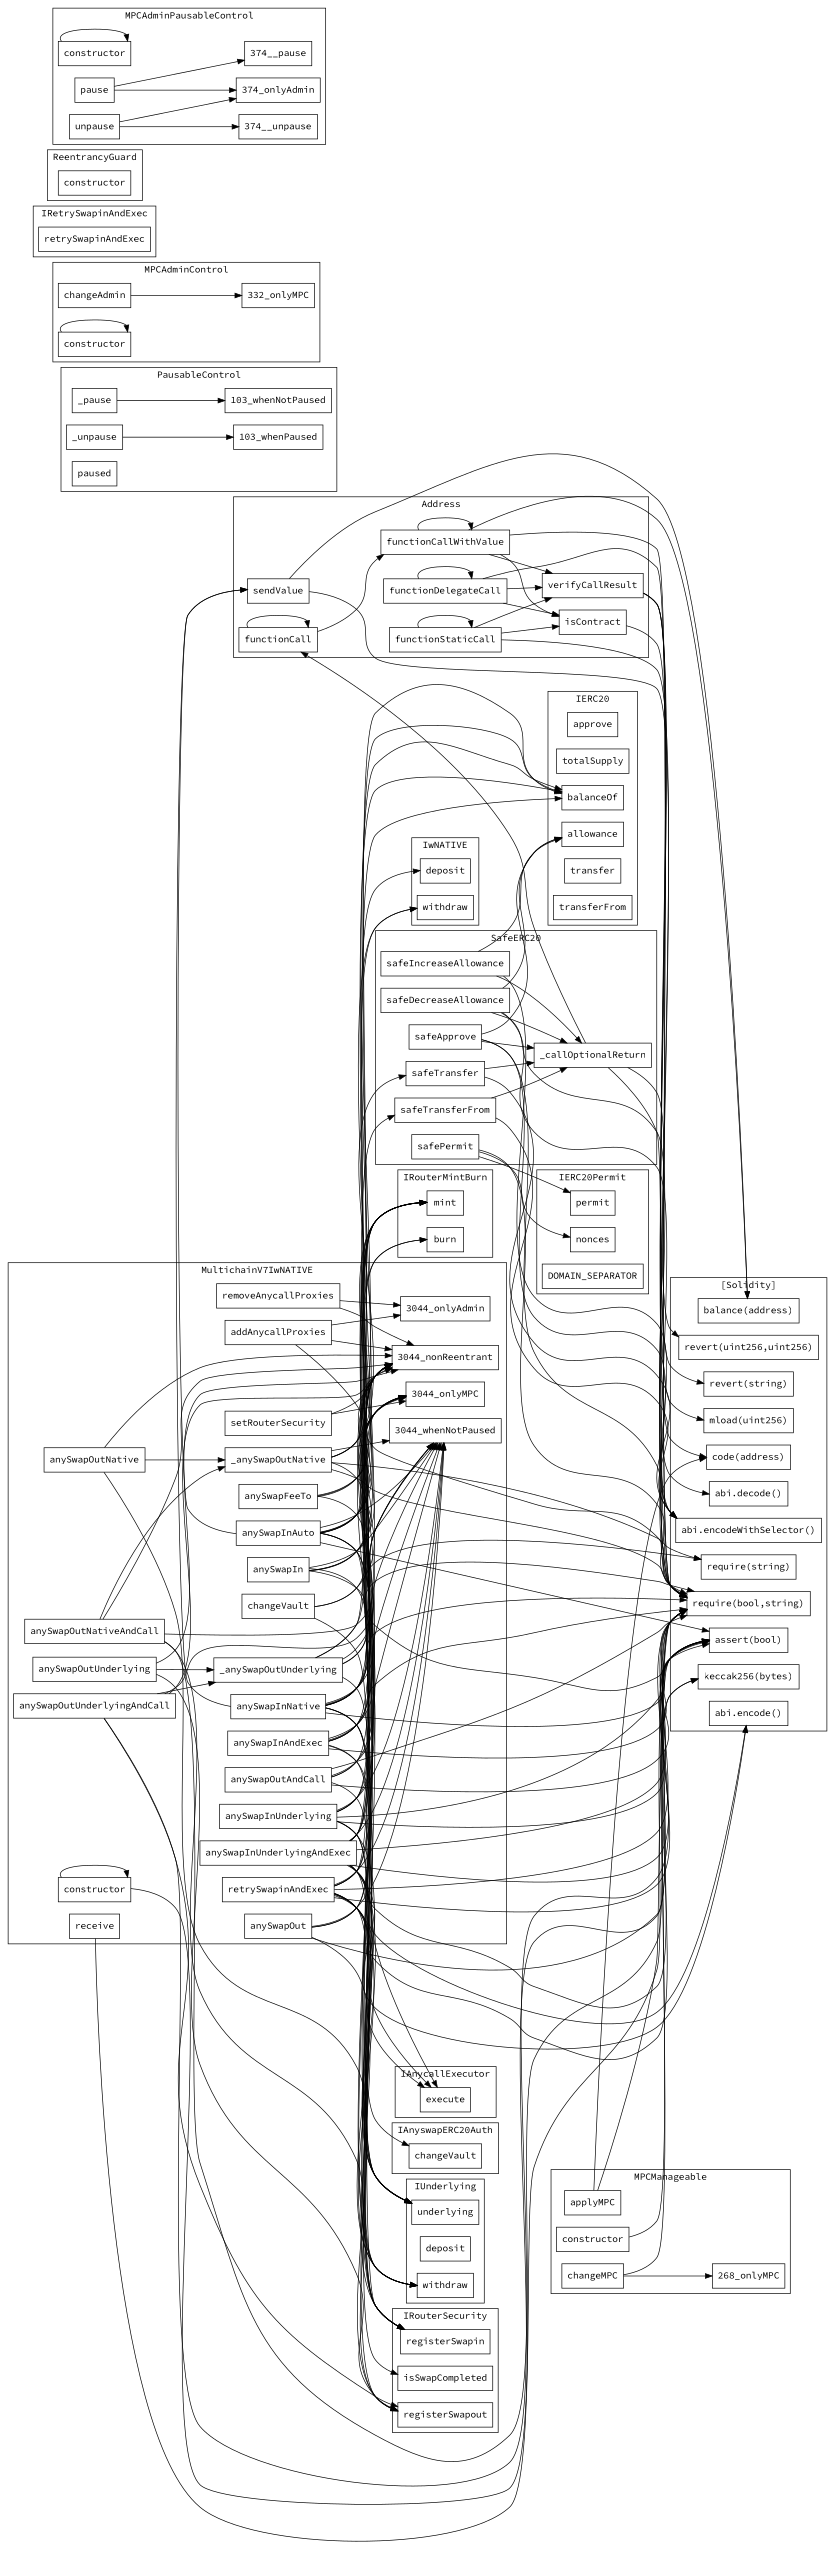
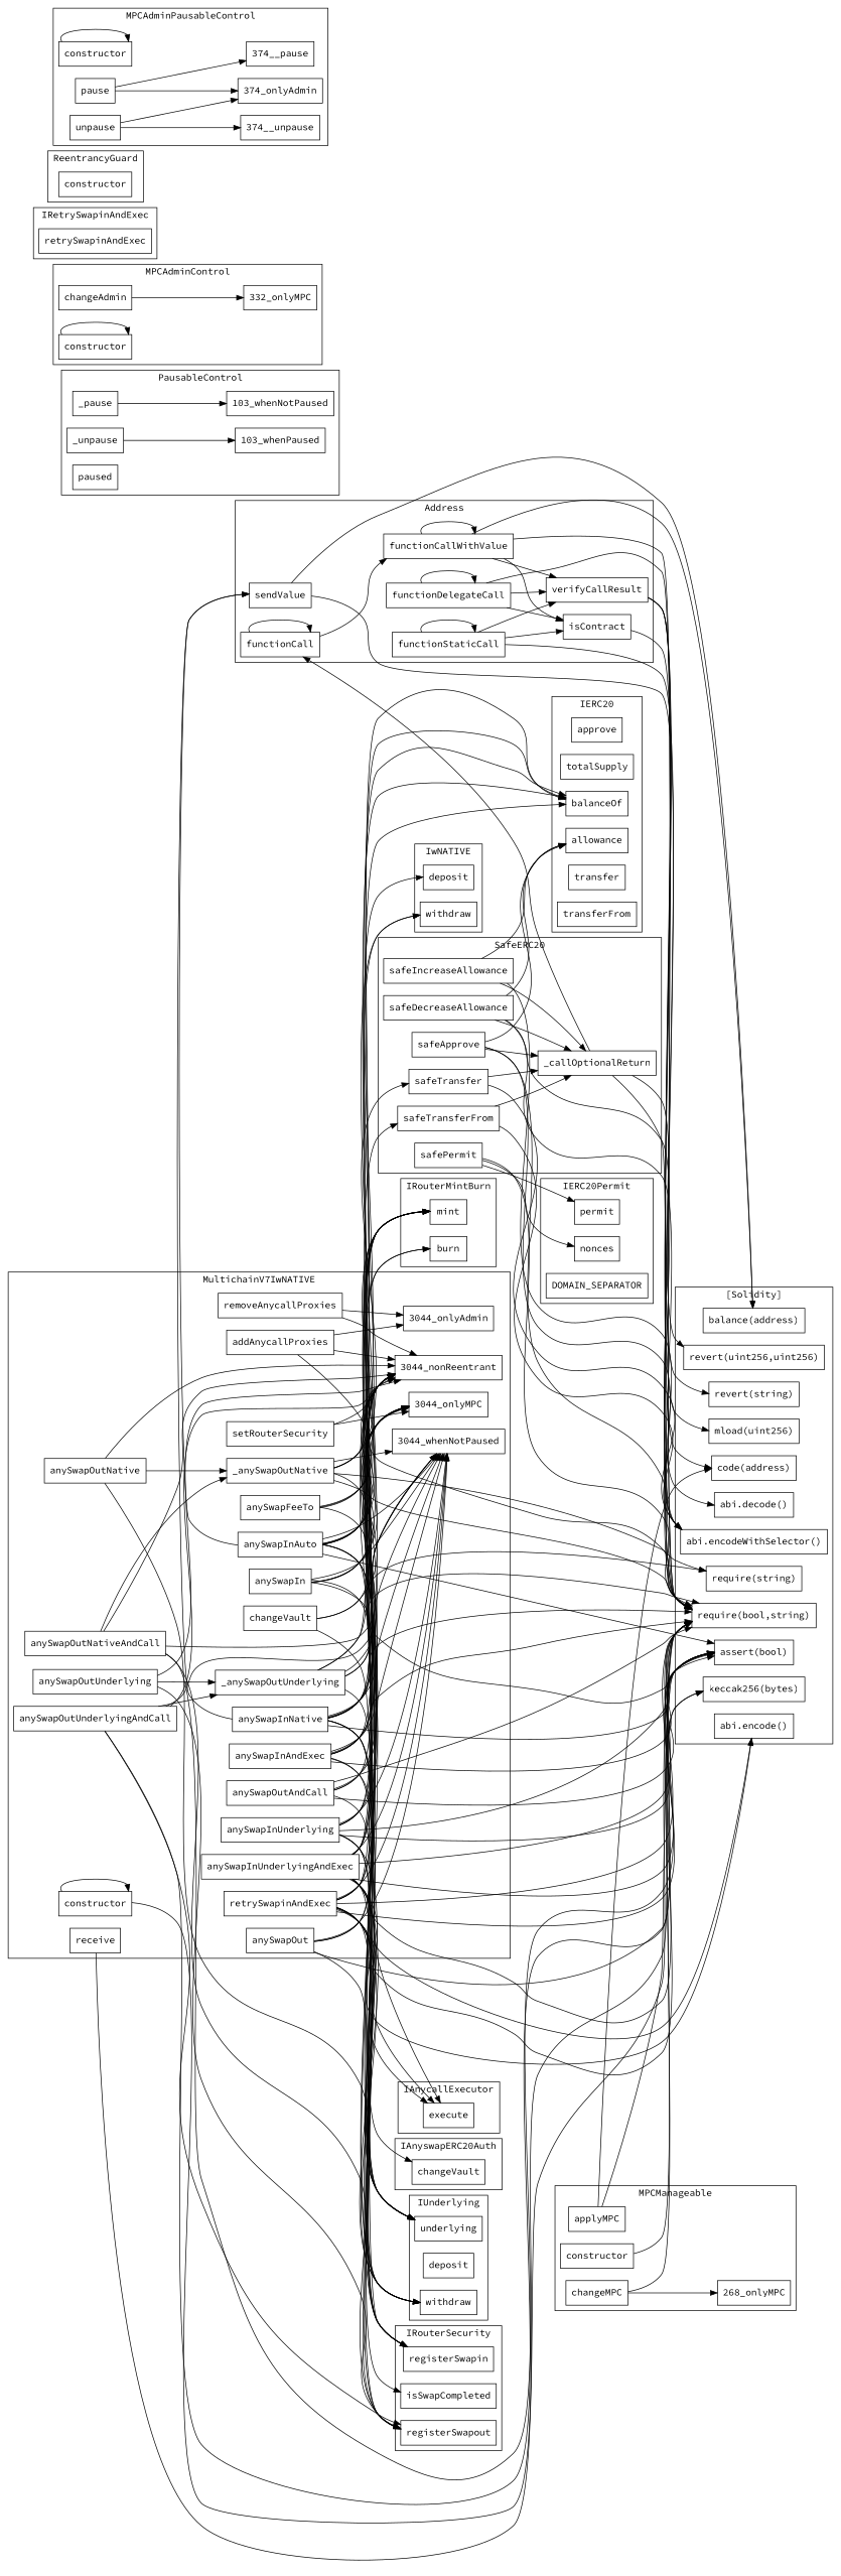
  strict digraph {
    fontname="Source Code Pro"
    rankdir=LR
    node [fontname="Source Code Pro" shape=box]
    edge [fontname="Source Code Pro"]
    n1 [label=safeTransferFrom]
    n2 [label=_callOptionalReturn]
    n3 [label=safeIncreaseAllowance]
    n4 [label=safeApprove]
    n5 [label=safeTransfer]
    n6 [label=safePermit]
    n7 [label=safeDecreaseAllowance]
    n8 [label=anySwapOutNative]
    n9 [label=_anySwapOutNative]
    "3044_nonReentrant"
    n11 [label=setRouterSecurity]
    "3044_onlyMPC"
    n13 [label=anySwapInNative]
    "3044_whenNotPaused"
    n15 [label=anySwapIn]
    n16 [label=anySwapInUnderlyingAndExec]
    n17 [label=anySwapFeeTo]
    n18 [label=changeVault]
    n19 [label=anySwapInUnderlying]
    n20 [label=anySwapOut]
    n21 [label=addAnycallProxies]
    "3044_onlyAdmin"
    n23 [label=removeAnycallProxies]
    n24 [label=retrySwapinAndExec]
    n25 [label=anySwapOutUnderlyingAndCall]
    n26 [label=_anySwapOutUnderlying]
    n27 [label=anySwapInAndExec]
    n28 [label=receive]
    n29 [label=constructor]
    n30 [label=anySwapOutUnderlying]
    n31 [label=anySwapInAuto]
    n32 [label=anySwapOutAndCall]
    n33 [label=anySwapOutNativeAndCall]
    n34 [label=withdraw]
    n35 [label=deposit]
    n36 [label=underlying]
    n37 [label=_pause]
    "103_whenNotPaused"
    n39 [label=_unpause]
    "103_whenPaused"
    n41 [label=paused]
    n42 [label=approve]
    n43 [label=totalSupply]
    n44 [label=allowance]
    n45 [label=balanceOf]
    n46 [label=transfer]
    n47 [label=transferFrom]
    n48 [label=execute]
    n49 [label=nonces]
    n50 [label=permit]
    n51 [label=DOMAIN_SEPARATOR]
    n52 [label=changeAdmin]
    "332_onlyMPC"
    n54 [label=constructor]
    n55 [label=constructor]
    n56 [label=applyMPC]
    n57 [label=changeMPC]
    "268_onlyMPC"
    n59 [label=retrySwapinAndExec]
    n60 [label=burn]
    n61 [label=mint]
    n62 [label=changeVault]
    n63 [label=constructor]
    n64 [label=constructor]
    n65 [label=pause]
    "374_onlyAdmin"
    "374__pause"
    n68 [label=unpause]
    "374__unpause"
    n70 [label=deposit]
    n71 [label=withdraw]
    n72 [label=functionCallWithValue]
    n73 [label=isContract]
    n74 [label=verifyCallResult]
    n75 [label=functionStaticCall]
    n76 [label=sendValue]
    n77 [label=functionDelegateCall]
    n78 [label=functionCall]
    n79 [label=isSwapCompleted]
    n80 [label=registerSwapin]
    n81 [label=registerSwapout]
    "abi.encodeWithSelector()"
    "require(bool,string)"
    "abi.decode()"
    "assert(bool)"
    "keccak256(bytes)"
    "abi.encode()"
    n88 [label="require(string)"]
    "code(address)"
    "balance(address)"
    "revert(uint256,uint256)"
    "revert(string)"
    "mload(uint256)"
    subgraph cluster_1 {
      label=SafeERC20
      n1
      n2
      n3
      n4
      n5
      n6
      n7
    }
    subgraph cluster_2 {
      label=MultichainV7IwNATIVE
      n8
      n9
      "3044_nonReentrant"
      n11
      "3044_onlyMPC"
      n13
      "3044_whenNotPaused"
      n15
      n16
      n17
      n18
      n19
      n20
      n21
      "3044_onlyAdmin"
      n23
      n24
      n25
      n26
      n27
      n28
      n29
      n30
      n31
      n32
      n33
    }
    subgraph cluster_3 {
      label=IUnderlying
      n34
      n35
      n36
    }
    subgraph cluster_4 {
      label=PausableControl
      n37
      "103_whenNotPaused"
      n39
      "103_whenPaused"
      n41
    }
    subgraph cluster_5 {
      label=IERC20
      n42
      n43
      n44
      n45
      n46
      n47
    }
    subgraph cluster_6 {
      label=IAnycallExecutor
      n48
    }
    subgraph cluster_7 {
      label=IERC20Permit
      n49
      n50
      n51
    }
    subgraph cluster_8 {
      label=MPCAdminControl
      n52
      "332_onlyMPC"
      n54
    }
    subgraph cluster_9 {
      label=MPCManageable
      n55
      n56
      n57
      "268_onlyMPC"
    }
    subgraph cluster_10 {
      label=IRetrySwapinAndExec
      n59
    }
    subgraph cluster_11 {
      label=IRouterMintBurn
      n60
      n61
    }
    subgraph cluster_12 {
      label=IAnyswapERC20Auth
      n62
    }
    subgraph cluster_13 {
      label=ReentrancyGuard
      n63
    }
    subgraph cluster_14 {
      label=MPCAdminPausableControl
      n64
      n65
      "374_onlyAdmin"
      "374__pause"
      n68
      "374__unpause"
    }
    subgraph cluster_15 {
      label=IwNATIVE
      n70
      n71
    }
    subgraph cluster_16 {
      label=Address
      n72
      n73
      n74
      n75
      n76
      n77
      n78
    }
    subgraph cluster_17 {
      label=IRouterSecurity
      n79
      n80
      n81
    }
    subgraph cluster_18 {
      label="[Solidity]"
      "abi.encodeWithSelector()"
      "require(bool,string)"
      "abi.decode()"
      "assert(bool)"
      "keccak256(bytes)"
      "abi.encode()"
      n88
      "code(address)"
      "balance(address)"
      "revert(uint256,uint256)"
      "revert(string)"
      "mload(uint256)"
    }
    n1 -> n2
    n1 -> "abi.encodeWithSelector()"
    n2 -> n78
    n2 -> "require(bool,string)"
    n2 -> "abi.decode()"
    n3 -> n2
    n3 -> n44
    n3 -> "abi.encodeWithSelector()"
    n4 -> n2
    n4 -> n44
    n4 -> "abi.encodeWithSelector()"
    n4 -> "require(bool,string)"
    n5 -> n2
    n5 -> "abi.encodeWithSelector()"
    n6 -> n49
    n6 -> n50
    n6 -> "require(bool,string)"
    n7 -> n2
    n7 -> n44
    n7 -> "abi.encodeWithSelector()"
    n7 -> "require(bool,string)"
    n8 -> n9
    n8 -> "3044_nonReentrant"
    n8 -> n81
    n9 -> n5
    n9 -> "3044_whenNotPaused"
    n9 -> n36
    n9 -> n45
    n9 -> n70
    n9 -> "require(bool,string)"
    n9 -> n88
    n11 -> "3044_nonReentrant"
    n11 -> "3044_onlyMPC"
    n13 -> "3044_nonReentrant"
    n13 -> "3044_onlyMPC"
    n13 -> "3044_whenNotPaused"
    n13 -> n34
    n13 -> n36
    n13 -> n61
    n13 -> n71
    n13 -> n76
    n13 -> n80
    n13 -> "require(bool,string)"
    n13 -> "assert(bool)"
    n15 -> "3044_nonReentrant"
    n15 -> "3044_onlyMPC"
    n15 -> "3044_whenNotPaused"
    n15 -> n61
    n15 -> n80
    n15 -> "assert(bool)"
    n16 -> "3044_nonReentrant"
    n16 -> "3044_onlyMPC"
    n16 -> "3044_whenNotPaused"
    n16 -> n34
    n16 -> n36
    n16 -> n45
    n16 -> n48
    n16 -> n61
    n16 -> n80
    n16 -> "require(bool,string)"
    n16 -> "assert(bool)"
    n16 -> "keccak256(bytes)"
    n16 -> "abi.encode()"
    n17 -> "3044_nonReentrant"
    n17 -> "3044_onlyMPC"
    n17 -> n34
    n17 -> n61
    n18 -> "3044_nonReentrant"
    n18 -> "3044_onlyMPC"
    n18 -> n62
    n19 -> "3044_nonReentrant"
    n19 -> "3044_onlyMPC"
    n19 -> "3044_whenNotPaused"
    n19 -> n34
    n19 -> n36
    n19 -> n61
    n19 -> n80
    n19 -> "require(bool,string)"
    n19 -> "assert(bool)"
    n20 -> "3044_nonReentrant"
    n20 -> "3044_whenNotPaused"
    n20 -> n60
-   n20 -> n80
+   n20 -> n81
    n20 -> "assert(bool)"
    n21 -> "3044_nonReentrant"
    n21 -> "3044_onlyAdmin"
    n21 -> "require(bool,string)"
    n23 -> "3044_nonReentrant"
    n23 -> "3044_onlyAdmin"
    n24 -> "3044_nonReentrant"
    n24 -> "3044_whenNotPaused"
    n24 -> n34
    n24 -> n36
    n24 -> n45
    n24 -> n48
    n24 -> n61
    n24 -> n79
    n24 -> "require(bool,string)"
    n24 -> "assert(bool)"
    n24 -> "keccak256(bytes)"
    n24 -> "abi.encode()"
    n25 -> "3044_nonReentrant"
    n25 -> "3044_whenNotPaused"
    n25 -> n26
    n25 -> n81
    n25 -> "require(bool,string)"
    n26 -> n1
    n26 -> "3044_whenNotPaused"
    n26 -> n36
    n26 -> n45
    n26 -> "require(bool,string)"
    n26 -> n88
    n27 -> "3044_nonReentrant"
    n27 -> "3044_onlyMPC"
    n27 -> "3044_whenNotPaused"
    n27 -> n48
    n27 -> n61
    n27 -> n80
    n27 -> "require(bool,string)"
    n27 -> "assert(bool)"
    n28 -> "assert(bool)"
    n29 -> n29
    n29 -> "require(bool,string)"
    n30 -> "3044_nonReentrant"
    n30 -> n26
    n30 -> n81
    n31 -> "3044_nonReentrant"
    n31 -> "3044_onlyMPC"
    n31 -> "3044_whenNotPaused"
    n31 -> n34
    n31 -> n36
    n31 -> n45
    n31 -> n61
    n31 -> n71
    n31 -> n76
    n31 -> n80
    n31 -> "assert(bool)"
    n32 -> "3044_nonReentrant"
    n32 -> "3044_whenNotPaused"
    n32 -> n60
    n32 -> n81
    n32 -> "require(bool,string)"
    n32 -> "assert(bool)"
    n33 -> n9
    n33 -> "3044_nonReentrant"
    n33 -> "3044_whenNotPaused"
    n33 -> n81
    n33 -> "require(bool,string)"
    n37 -> "103_whenNotPaused"
    n39 -> "103_whenPaused"
    n52 -> "332_onlyMPC"
    n54 -> n54
    n55 -> "require(bool,string)"
    n56 -> "require(bool,string)"
    n56 -> "code(address)"
    n57 -> "268_onlyMPC"
    n57 -> "require(bool,string)"
    n64 -> n64
    n65 -> "374_onlyAdmin"
    n65 -> "374__pause"
    n68 -> "374_onlyAdmin"
    n68 -> "374__unpause"
    n72 -> n72
    n72 -> n73
    n72 -> n74
    n72 -> "require(bool,string)"
    n72 -> "balance(address)"
    n73 -> "code(address)"
    n74 -> "revert(uint256,uint256)"
    n74 -> "revert(string)"
    n74 -> "mload(uint256)"
    n75 -> n73
    n75 -> n74
    n75 -> n75
    n75 -> "require(bool,string)"
    n76 -> "require(bool,string)"
    n76 -> "balance(address)"
    n77 -> n73
    n77 -> n74
    n77 -> n77
    n77 -> "require(bool,string)"
    n78 -> n72
    n78 -> n78
  }
